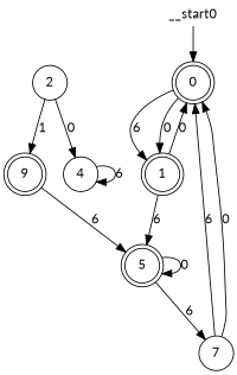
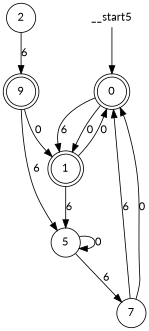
  digraph {
    fontname=Lato
    node [fontname=Lato shape=doublecircle]
    edge [fontname=Lato]
    n1 [label=0]
    n2 [label=1]
-   n3 [label=5]
+   n3 [label=5 shape=circle]
    n4 [label=2 shape=circle]
    n5 [label=9]
-   n6 [label=4 shape=circle]
    n7 [label=7 shape=circle]
-   __start0 [height=0 shape=none width=0]
+   __start0 [height=0 shape=none width=0 label=__start5]
    n1 -> n2 [label=6]
    n1 -> n2 [label=0]
    n2 -> n1 [label=0]
    n2 -> n3 [label=6]
    n3 -> n3 [label=0]
    n3 -> n7 [label=6]
-   n4 -> n5 [label=1]
-   n4 -> n6 [label=0]
+   n4 -> n5 [label=6]
+   n5 -> n2 [label=0]
    n5 -> n3 [label=6]
-   n6 -> n6 [label=6]
    n7 -> n1 [label=6]
    n7 -> n1 [label=0]
    __start0 -> n1
  }
